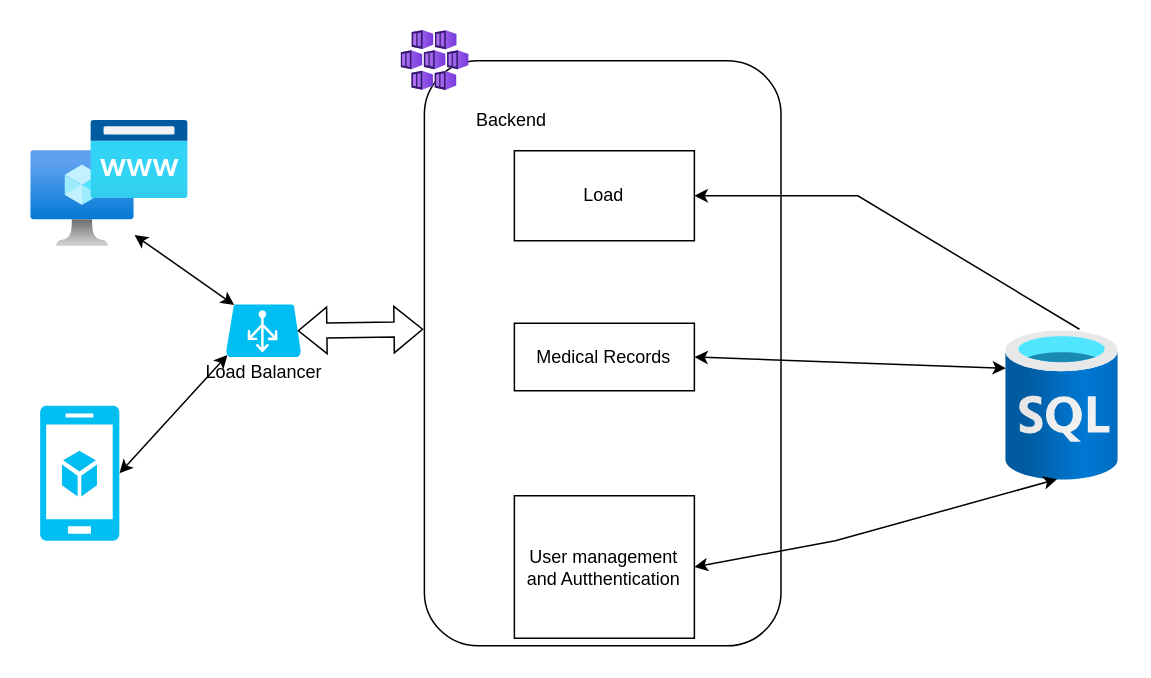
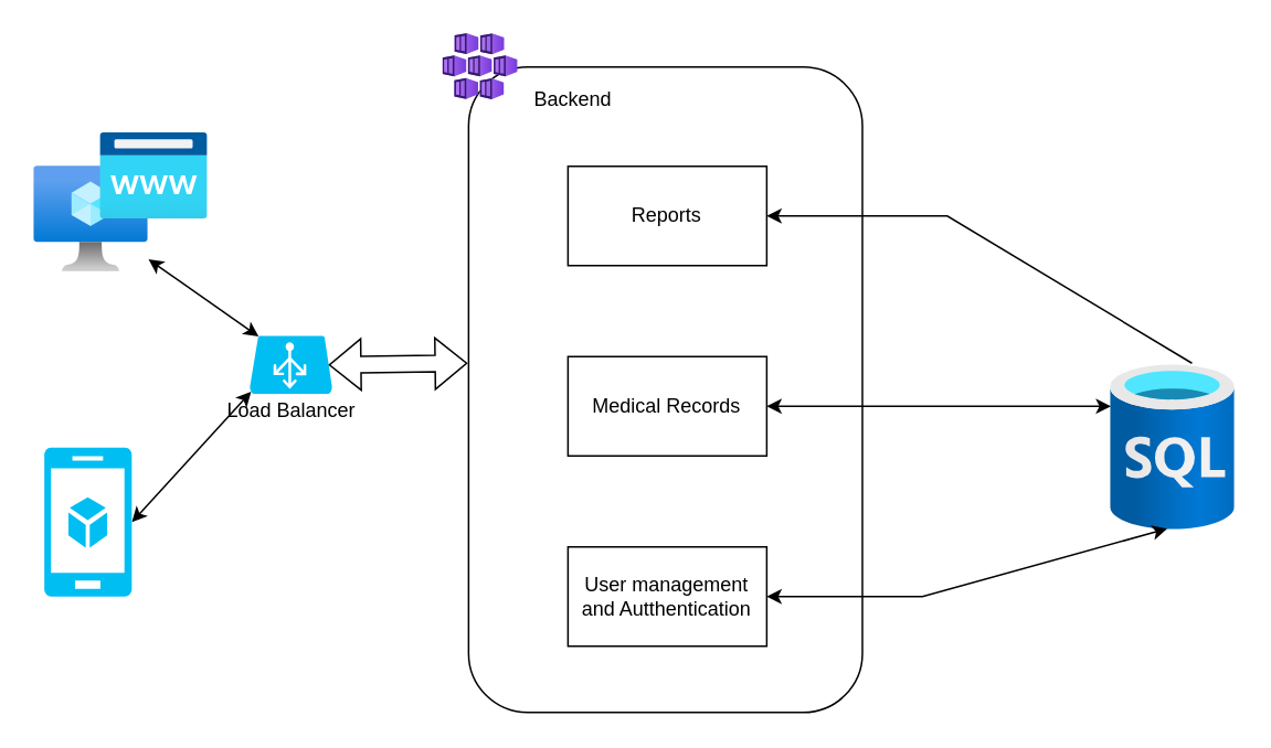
  <mxCell id="0" />
  <mxCell id="1" parent="0" />
  <mxCell id="2" value="" style="rounded=1;whiteSpace=wrap;html=1;fillColor=none;" parent="1" vertex="1"><mxGeometry x="282.25" y="40" width="237.75" height="390" as="geometry" /></mxCell>
  <mxCell id="3" value="" style="aspect=fixed;html=1;points=[];align=center;image;fontSize=12;image=img/lib/azure2/databases/SQL_Database.svg;" parent="1" vertex="1"><mxGeometry x="670" y="220" width="75" height="100" as="geometry" /></mxCell>
  <mxCell id="4" style="edgeStyle=none;rounded=0;orthogonalLoop=1;jettySize=auto;html=1;exitX=1;exitY=0.5;exitDx=0;exitDy=0;entryX=0.453;entryY=0.99;entryDx=0;entryDy=0;entryPerimeter=0;startArrow=classic;startFill=1;endArrow=classic;endFill=1;" parent="1" source="5" target="3" edge="1"><mxGeometry relative="1" as="geometry"><Array as="points"><mxPoint x="556.25" y="360" /></Array></mxGeometry></mxCell>
- <mxCell id="5" value="User management and Autthentication" style="rounded=0;whiteSpace=wrap;html=1;fillColor=none;" parent="1" vertex="1"><mxGeometry x="342.25" y="330" width="120" height="95" as="geometry" /></mxCell>
+ <mxCell id="5" value="User management and Autthentication" style="rounded=0;whiteSpace=wrap;html=1;fillColor=none;" parent="1" vertex="1"><mxGeometry x="342.25" y="330" width="120" height="60" as="geometry" /></mxCell>
  <mxCell id="6" value="" style="aspect=fixed;html=1;points=[];align=center;image;fontSize=12;image=img/lib/azure2/containers/Kubernetes_Services.svg;fillColor=none;" parent="1" vertex="1"><mxGeometry x="266.92" y="20" width="45.33" height="40" as="geometry" /></mxCell>
- <mxCell id="7" value="Load" style="rounded=0;whiteSpace=wrap;html=1;fillColor=none;" parent="1" vertex="1"><mxGeometry x="342.25" y="100" width="120" height="60" as="geometry" /></mxCell>
+ <mxCell id="7" value="Reports" style="rounded=0;whiteSpace=wrap;html=1;fillColor=none;" parent="1" vertex="1"><mxGeometry x="342.25" y="100" width="120" height="60" as="geometry" /></mxCell>
  <mxCell id="8" style="edgeStyle=none;rounded=0;orthogonalLoop=1;jettySize=auto;html=1;exitX=1;exitY=0.5;exitDx=0;exitDy=0;entryX=0;entryY=0.25;entryDx=0;entryDy=0;entryPerimeter=0;startArrow=classic;startFill=1;endArrow=classic;endFill=1;" parent="1" source="9" target="3" edge="1"><mxGeometry relative="1" as="geometry" /></mxCell>
- <mxCell id="9" value="Medical Records" style="rounded=0;whiteSpace=wrap;html=1;fillColor=none;" parent="1" vertex="1"><mxGeometry x="342.25" y="215" width="120" height="45" as="geometry" /></mxCell>
+ <mxCell id="9" value="Medical Records" style="rounded=0;whiteSpace=wrap;html=1;fillColor=none;" parent="1" vertex="1"><mxGeometry x="342.25" y="215" width="120" height="60" as="geometry" /></mxCell>
  <mxCell id="10" style="edgeStyle=none;rounded=0;orthogonalLoop=1;jettySize=auto;html=1;exitX=1;exitY=0.5;exitDx=0;exitDy=0;entryX=0.653;entryY=-0.01;entryDx=0;entryDy=0;entryPerimeter=0;startArrow=classic;startFill=1;endArrow=none;endFill=0;" parent="1" target="3" edge="1"><mxGeometry relative="1" as="geometry"><mxPoint x="462.25" y="130" as="sourcePoint" /><Array as="points"><mxPoint x="571.25" y="130" /></Array></mxGeometry></mxCell>
  <mxCell id="11" style="edgeStyle=none;rounded=0;orthogonalLoop=1;jettySize=auto;html=1;exitX=1;exitY=0.5;exitDx=0;exitDy=0;exitPerimeter=0;entryX=0.02;entryY=0.96;entryDx=0;entryDy=0;entryPerimeter=0;startArrow=classic;startFill=1;endArrow=classic;endFill=1;" parent="1" source="12" target="17" edge="1"><mxGeometry relative="1" as="geometry" /></mxCell>
  <mxCell id="12" value="" style="verticalLabelPosition=bottom;html=1;verticalAlign=top;align=center;strokeColor=none;fillColor=#00BEF2;shape=mxgraph.azure.mobile_services;pointerEvents=1;" parent="1" vertex="1"><mxGeometry x="26" y="270" width="53" height="90" as="geometry" /></mxCell>
  <mxCell id="13" value="" style="group" parent="1" vertex="1" connectable="0"><mxGeometry x="20" y="80" width="105" height="84" as="geometry" /></mxCell>
  <mxCell id="14" value="" style="aspect=fixed;html=1;points=[];align=center;image;fontSize=12;image=img/lib/azure2/compute/Virtual_Machine.svg;fillColor=none;" parent="13" vertex="1"><mxGeometry y="20" width="69" height="64" as="geometry" /></mxCell>
  <mxCell id="15" value="" style="aspect=fixed;html=1;points=[];align=center;image;fontSize=12;image=img/lib/azure2/app_services/App_Service_Domains.svg;fillColor=none;" parent="13" vertex="1"><mxGeometry x="40" width="65" height="52" as="geometry" /></mxCell>
  <mxCell id="16" value="" style="group" parent="1" vertex="1" connectable="0"><mxGeometry x="130" y="202.5" width="90" height="55" as="geometry" /></mxCell>
  <mxCell id="17" value="" style="verticalLabelPosition=bottom;html=1;verticalAlign=top;align=center;strokeColor=none;fillColor=#00BEF2;shape=mxgraph.azure.azure_load_balancer;" parent="16" vertex="1"><mxGeometry x="20" width="50" height="35" as="geometry" /></mxCell>
  <mxCell id="18" value="Load Balancer" style="text;html=1;align=center;verticalAlign=middle;resizable=0;points=[];autosize=1;strokeColor=none;" parent="16" vertex="1"><mxGeometry y="35" width="90" height="20" as="geometry" /></mxCell>
  <mxCell id="19" style="edgeStyle=none;rounded=0;orthogonalLoop=1;jettySize=auto;html=1;entryX=0.11;entryY=0.01;entryDx=0;entryDy=0;entryPerimeter=0;startArrow=classic;startFill=1;endArrow=classic;endFill=1;" parent="1" source="14" target="17" edge="1"><mxGeometry relative="1" as="geometry" /></mxCell>
  <mxCell id="20" style="edgeStyle=none;shape=flexArrow;rounded=0;orthogonalLoop=1;jettySize=auto;html=1;exitX=0.955;exitY=0.5;exitDx=0;exitDy=0;exitPerimeter=0;entryX=-0.003;entryY=0.459;entryDx=0;entryDy=0;entryPerimeter=0;startArrow=classic;startFill=1;endArrow=classic;endFill=1;" parent="1" source="17" target="2" edge="1"><mxGeometry relative="1" as="geometry"><mxPoint x="240" y="220" as="sourcePoint" /></mxGeometry></mxCell>
- <mxCell id="21" value="Backend" style="text;html=1;align=center;verticalAlign=middle;resizable=0;points=[];autosize=1;strokeColor=none;" vertex="1" parent="1"><mxGeometry x="310" y="70" width="60" height="20" as="geometry" /></mxCell>
+ <mxCell id="21" value="Backend" style="text;html=1;align=center;verticalAlign=middle;resizable=0;points=[];autosize=1;strokeColor=none;" vertex="1" parent="1"><mxGeometry x="315" y="50" width="60" height="20" as="geometry" /></mxCell>
